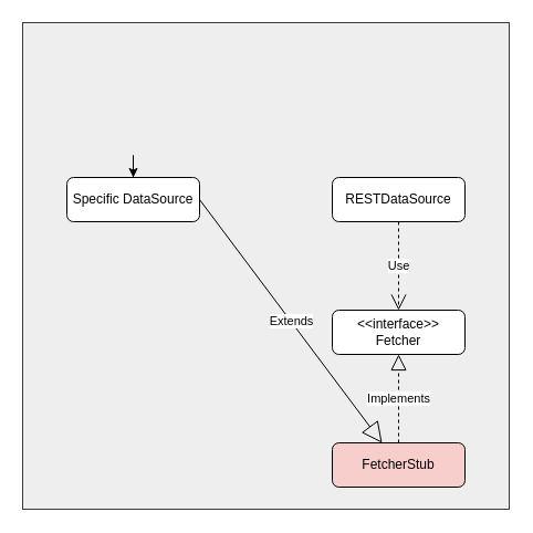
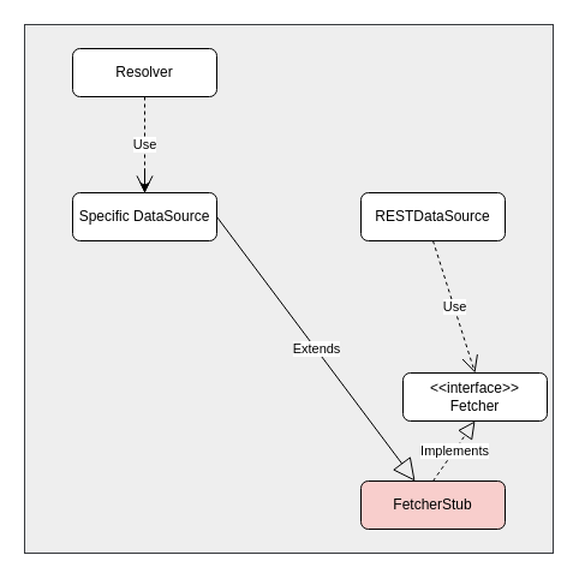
  <mxCell id="0" />
  <mxCell id="1" parent="0" />
  <mxCell id="2" value="" style="whiteSpace=wrap;html=1;aspect=fixed;fillColor=#eeeeee;strokeColor=#36393d;" vertex="1" parent="1"><mxGeometry x="20" y="20" width="440" height="440" as="geometry" /></mxCell>
+ <mxCell id="3" value="Resolver" style="rounded=1;whiteSpace=wrap;html=1;" vertex="1" parent="1"><mxGeometry x="60" y="40" width="120" height="40" as="geometry" /></mxCell>
  <mxCell id="4" style="edgeStyle=orthogonalEdgeStyle;rounded=0;orthogonalLoop=1;jettySize=auto;html=1;" edge="1" parent="1" source="5"><mxGeometry relative="1" as="geometry"><mxPoint x="120" y="160" as="targetPoint" /></mxGeometry></mxCell>
  <mxCell id="5" value="Specific DataSource" style="rounded=1;whiteSpace=wrap;html=1;" vertex="1" parent="1"><mxGeometry x="60" y="160" width="120" height="40" as="geometry" /></mxCell>
  <mxCell id="6" value="RESTDataSource" style="rounded=1;whiteSpace=wrap;html=1;" vertex="1" parent="1"><mxGeometry x="300" y="160" width="120" height="40" as="geometry" /></mxCell>
- <mxCell id="7" value="&amp;lt;&amp;lt;interface&amp;gt;&amp;gt;&lt;br&gt;Fetcher" style="rounded=1;whiteSpace=wrap;html=1;" vertex="1" parent="1"><mxGeometry x="300" y="280" width="120" height="40" as="geometry" /></mxCell>
+ <mxCell id="7" value="&amp;lt;&amp;lt;interface&amp;gt;&amp;gt;&lt;br&gt;Fetcher" style="rounded=1;whiteSpace=wrap;html=1;" vertex="1" parent="1"><mxGeometry x="335" y="310" width="120" height="40" as="geometry" /></mxCell>
  <mxCell id="8" value="Extends" style="endArrow=block;endSize=16;endFill=0;html=1;rounded=0;exitX=1;exitY=0.5;exitDx=0;exitDy=0;" edge="1" parent="1" source="5" target="12"><mxGeometry width="160" relative="1" as="geometry"><mxPoint x="190" y="180" as="sourcePoint" /><mxPoint x="260" y="179.5" as="targetPoint" /></mxGeometry></mxCell>
+ <mxCell id="9" value="Use" style="endArrow=open;endSize=12;dashed=1;html=1;rounded=0;exitX=0.5;exitY=1;exitDx=0;exitDy=0;entryX=0.5;entryY=0;entryDx=0;entryDy=0;" edge="1" parent="1" source="3" target="5"><mxGeometry width="160" relative="1" as="geometry"><mxPoint x="40" y="270" as="sourcePoint" /><mxPoint x="200" y="270" as="targetPoint" /></mxGeometry></mxCell>
  <mxCell id="10" value="Use" style="endArrow=open;endSize=12;dashed=1;html=1;rounded=0;entryX=0.5;entryY=0;entryDx=0;entryDy=0;exitX=0.5;exitY=1;exitDx=0;exitDy=0;" edge="1" parent="1" source="6" target="7"><mxGeometry width="160" relative="1" as="geometry"><mxPoint x="300" y="240" as="sourcePoint" /><mxPoint x="130" y="170" as="targetPoint" /></mxGeometry></mxCell>
  <mxCell id="11" value="Implements" style="endArrow=block;dashed=1;endFill=0;endSize=12;html=1;rounded=0;exitX=0.5;exitY=0;exitDx=0;exitDy=0;entryX=0.5;entryY=1;entryDx=0;entryDy=0;" edge="1" parent="1" source="12" target="7"><mxGeometry width="160" relative="1" as="geometry"><mxPoint x="354" y="320" as="sourcePoint" /><mxPoint x="490" y="320" as="targetPoint" /></mxGeometry></mxCell>
  <mxCell id="12" value="FetcherStub" style="rounded=1;whiteSpace=wrap;html=1;fillColor=#f8cecc;" vertex="1" parent="1"><mxGeometry x="300" y="400" width="120" height="40" as="geometry" /></mxCell>
